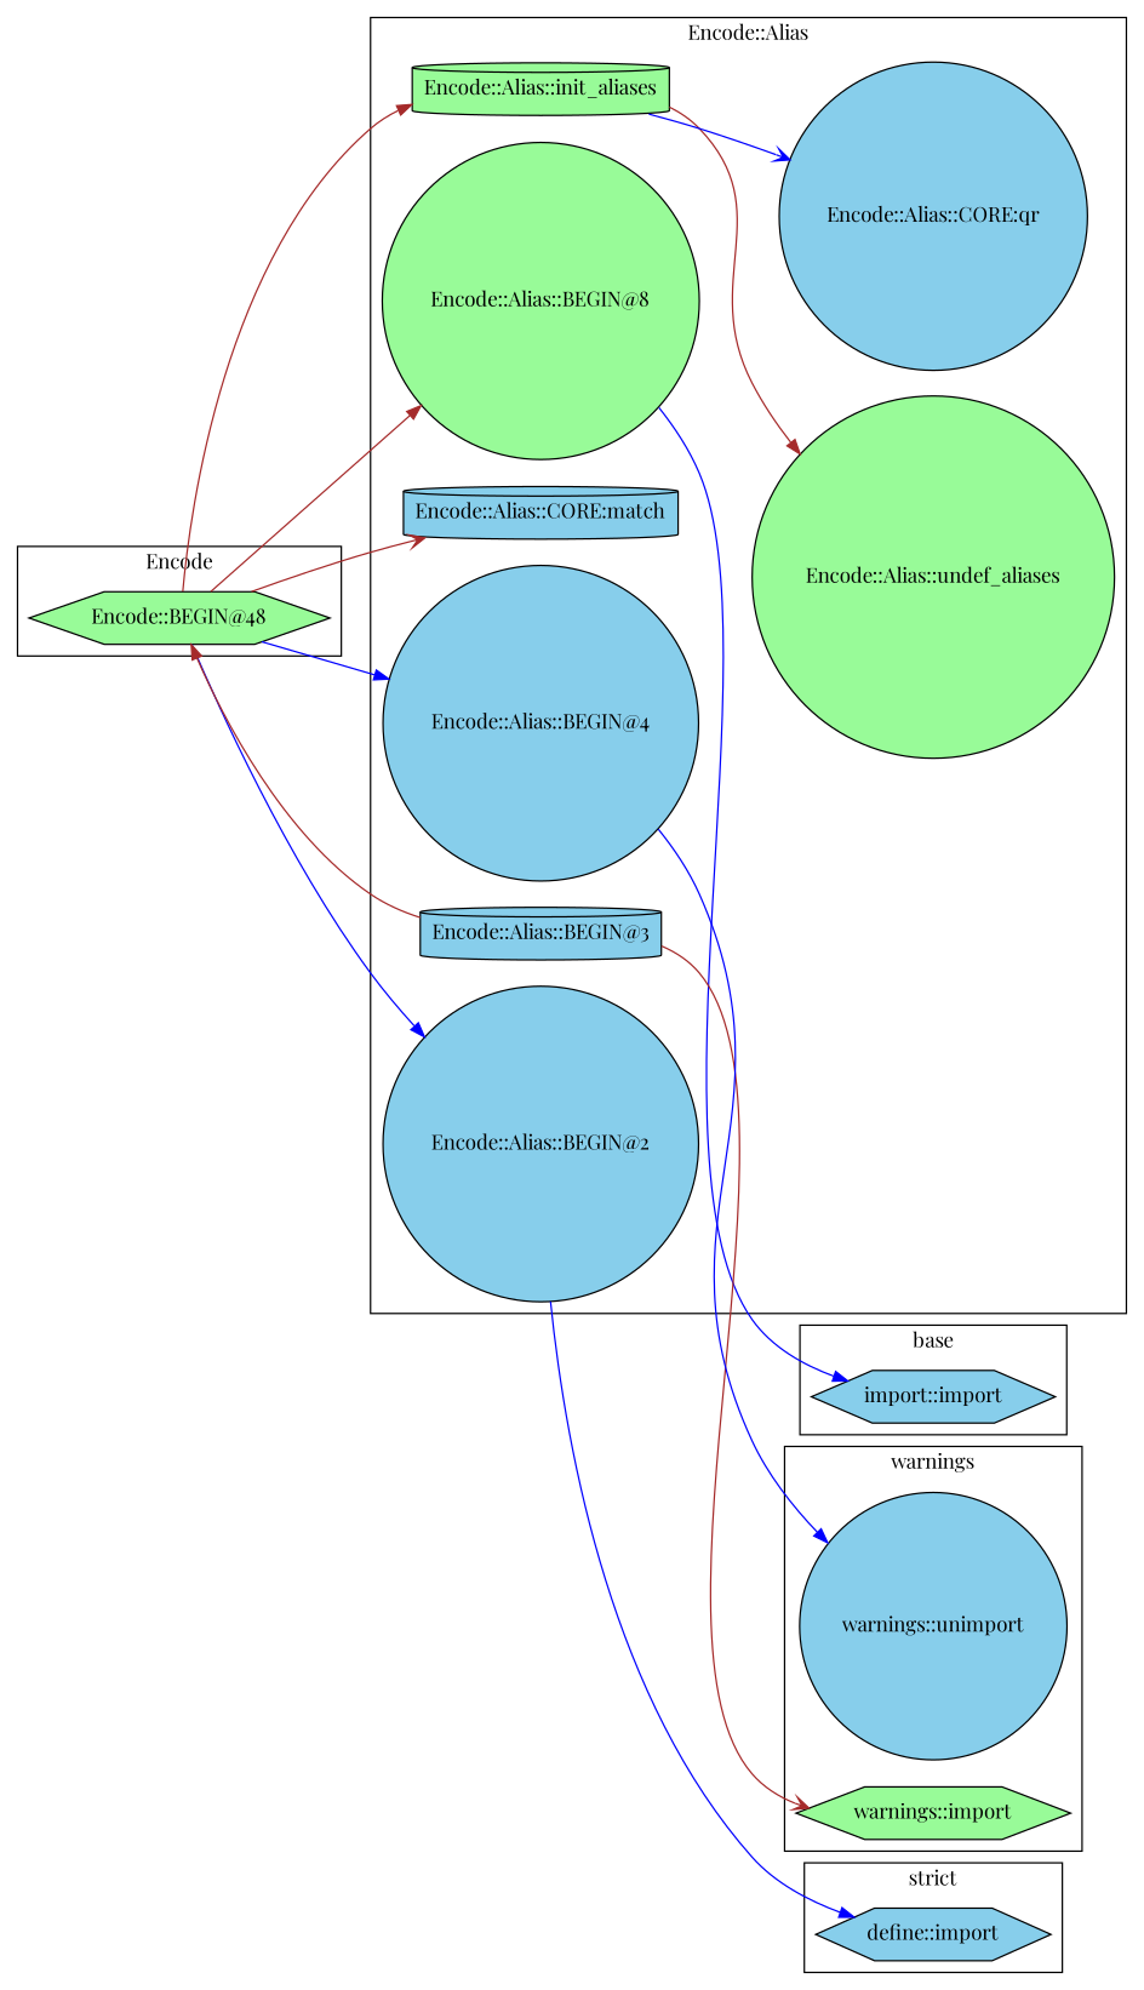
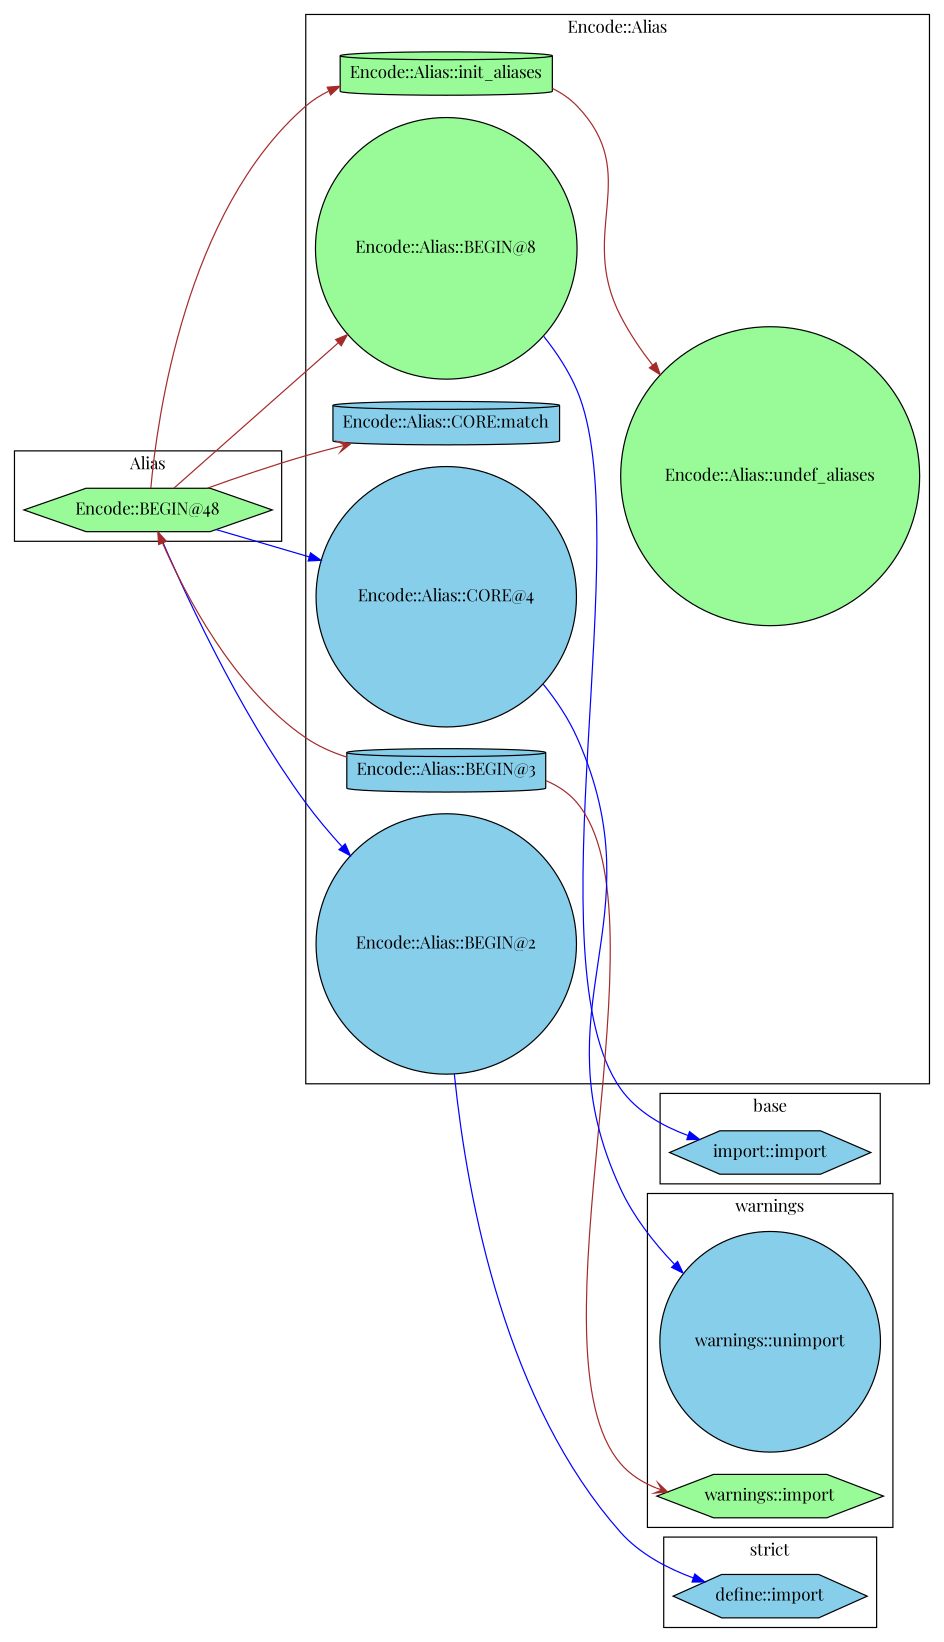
  digraph {
    fontname="Playfair Display"
    rankdir=LR
    node [fillcolor=skyblue fontname="Playfair Display" shape=circle style=filled]
    edge [arrowhead=normal color=brown fontname="Playfair Display"]
    n1 [label="import::import" shape=hexagon]
    "Encode::BEGIN@48" [fillcolor=palegreen shape=hexagon]
    "warnings::unimport"
    "warnings::import" [fillcolor=palegreen shape=hexagon]
    n5 [label="define::import" shape=hexagon]
    "Encode::Alias::BEGIN@8" [fillcolor=palegreen]
    "Encode::Alias::undef_aliases" [fillcolor=palegreen]
-   "Encode::Alias::CORE:qr"
    "Encode::Alias::BEGIN@3" [shape=cylinder]
    "Encode::Alias::CORE:match" [shape=cylinder]
-   "Encode::Alias::BEGIN@4"
+   "Encode::Alias::BEGIN@4" [label="Encode::Alias::CORE@4"]
    "Encode::Alias::init_aliases" [fillcolor=palegreen shape=cylinder]
    "Encode::Alias::BEGIN@2"
    subgraph cluster_1 {
      label=base
      n1
    }
    subgraph cluster_2 {
-     label=Encode
+     label=Alias
      "Encode::BEGIN@48"
    }
    subgraph cluster_3 {
      label=warnings
      "warnings::unimport"
      "warnings::import"
    }
    subgraph cluster_4 {
      label="strict"
      n5
    }
    subgraph cluster_5 {
      label="Encode::Alias"
      "Encode::Alias::BEGIN@8"
      "Encode::Alias::undef_aliases"
-     "Encode::Alias::CORE:qr"
      "Encode::Alias::BEGIN@3"
      "Encode::Alias::CORE:match"
      "Encode::Alias::BEGIN@4"
      "Encode::Alias::init_aliases"
      "Encode::Alias::BEGIN@2"
    }
    "Encode::BEGIN@48" -> "Encode::Alias::BEGIN@8"
    "Encode::BEGIN@48" -> "Encode::Alias::CORE:match" [arrowhead=vee]
    "Encode::BEGIN@48" -> "Encode::Alias::BEGIN@4" [color=blue]
    "Encode::BEGIN@48" -> "Encode::Alias::init_aliases"
    "Encode::BEGIN@48" -> "Encode::Alias::BEGIN@2" [color=blue]
    "Encode::Alias::BEGIN@8" -> n1 [color=blue]
    "Encode::Alias::BEGIN@3" -> "Encode::BEGIN@48"
    "Encode::Alias::BEGIN@3" -> "warnings::import" [arrowhead=vee]
    "Encode::Alias::BEGIN@4" -> "warnings::unimport" [color=blue]
    "Encode::Alias::init_aliases" -> "Encode::Alias::undef_aliases"
-   "Encode::Alias::init_aliases" -> "Encode::Alias::CORE:qr" [arrowhead=vee color=blue]
    "Encode::Alias::BEGIN@2" -> n5 [color=blue]
  }
